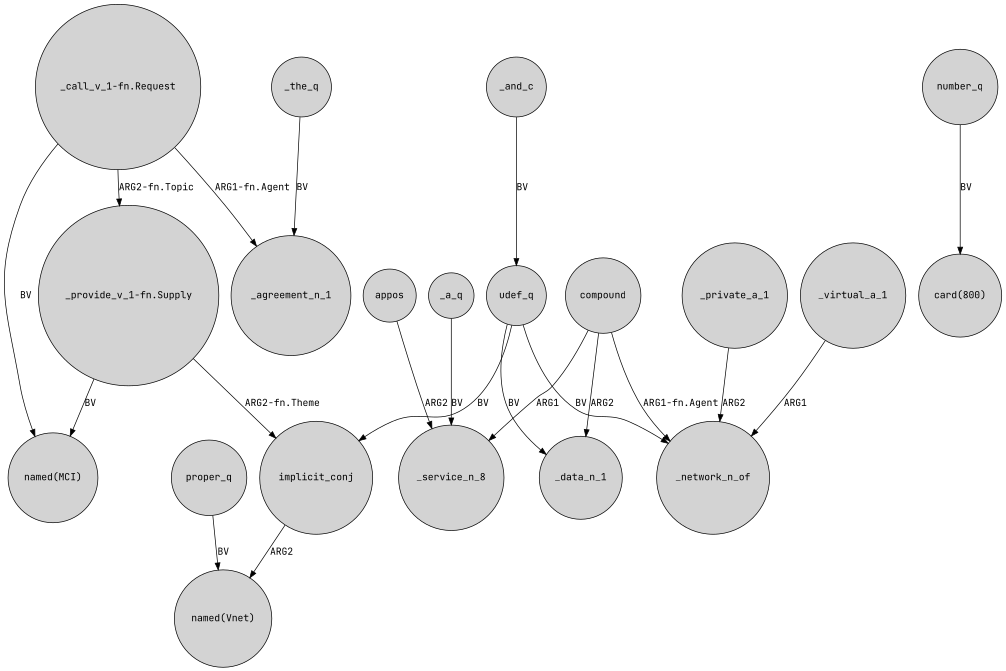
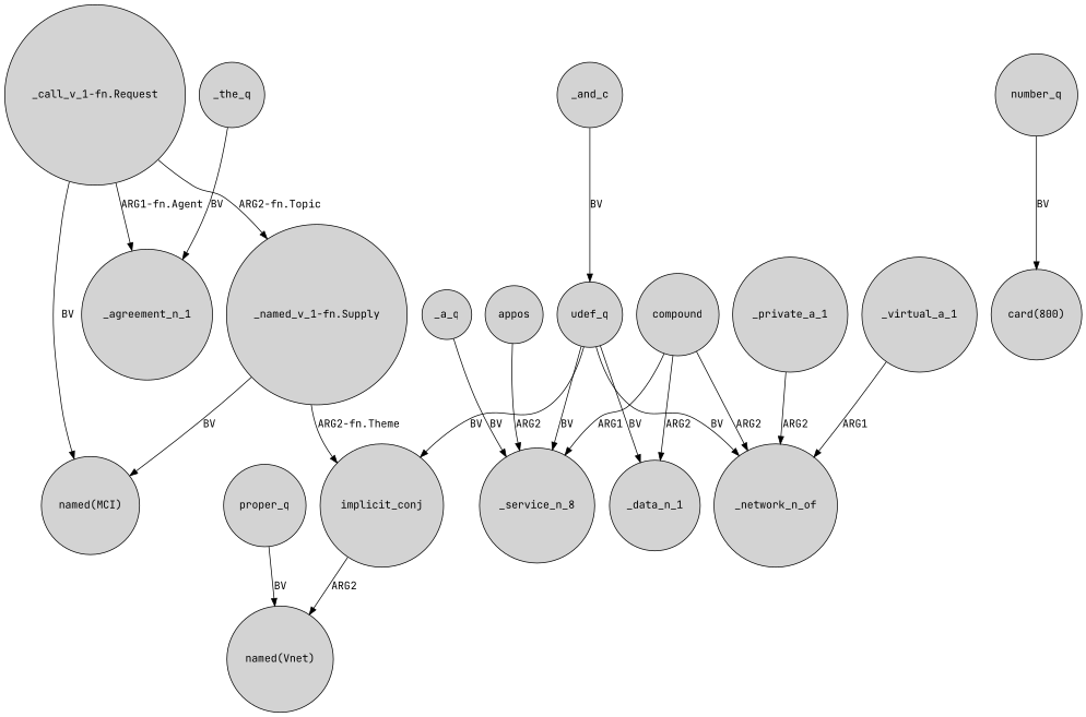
  digraph {
    fontname="JetBrains Mono"
    node [fontname="JetBrains Mono" shape=circle style=filled]
    edge [fontname="JetBrains Mono"]
    _virtual_a_1
    _network_n_of
    number_q
    "card(800)"
    proper_q
    "named(Vnet)"
-   "_provide_v_1-fn.Supply"
+   "_provide_v_1-fn.Supply" [label="_named_v_1-fn.Supply"]
    "named(MCI)"
    implicit_conj
    "_call_v_1-fn.Request"
    _agreement_n_1
    udef_q
    n13 [label=_service_n_8]
    _data_n_1
    _and_c
    appos
    _the_q
    _a_q
    compound
    _private_a_1
    _virtual_a_1 -> _network_n_of [label=ARG1]
    number_q -> "card(800)" [label=BV]
    proper_q -> "named(Vnet)" [label=BV]
    "_provide_v_1-fn.Supply" -> "named(MCI)" [label=BV]
    "_provide_v_1-fn.Supply" -> implicit_conj [label="ARG2-fn.Theme"]
    implicit_conj -> "named(Vnet)" [label=ARG2]
    "_call_v_1-fn.Request" -> "_provide_v_1-fn.Supply" [label="ARG2-fn.Topic"]
    "_call_v_1-fn.Request" -> "named(MCI)" [label=BV]
    "_call_v_1-fn.Request" -> _agreement_n_1 [label="ARG1-fn.Agent"]
    udef_q -> _network_n_of [label=BV]
    udef_q -> implicit_conj [label=BV]
+   udef_q -> n13 [label=BV]
    udef_q -> _data_n_1 [label=BV]
    _and_c -> udef_q [label=BV]
    appos -> n13 [label=ARG2]
    _the_q -> _agreement_n_1 [label=BV]
    _a_q -> n13 [label=BV]
-   compound -> _network_n_of [label="ARG1-fn.Agent"]
+   compound -> _network_n_of [label=ARG2]
    compound -> n13 [label=ARG1]
    compound -> _data_n_1 [label=ARG2]
    _private_a_1 -> _network_n_of [label=ARG2]
  }
